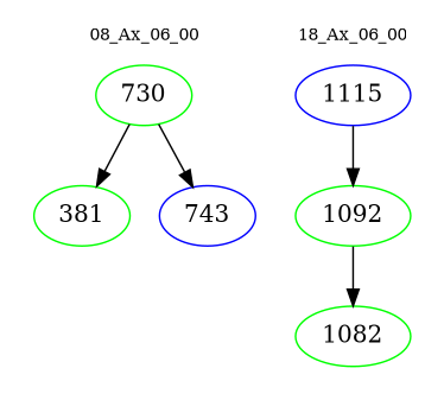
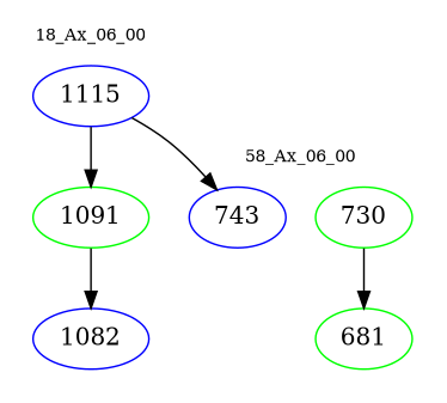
  digraph {
    node [color=green]
    edge [color=black]
    n1 [label=730]
-   n2 [label=381]
+   n2 [label=681]
    n3 [color=blue label=743]
-   n4 [label=1092]
-   n5 [label=1082]
+   n4 [label=1091]
+   n5 [color=blue label=1082]
    n6 [color=blue label=1115]
    subgraph cluster_1 {
      color=white
      fontsize=10
-     label="08_Ax_06_00"
+     label="58_Ax_06_00"
      n1
      n2
      n3
    }
    subgraph cluster_2 {
      color=white
      fontsize=10
      label="18_Ax_06_00"
      n4
      n5
      n6
    }
    n1 -> n2
-   n1 -> n3
+   n6 -> n3
    n4 -> n5
    n6 -> n4
  }
